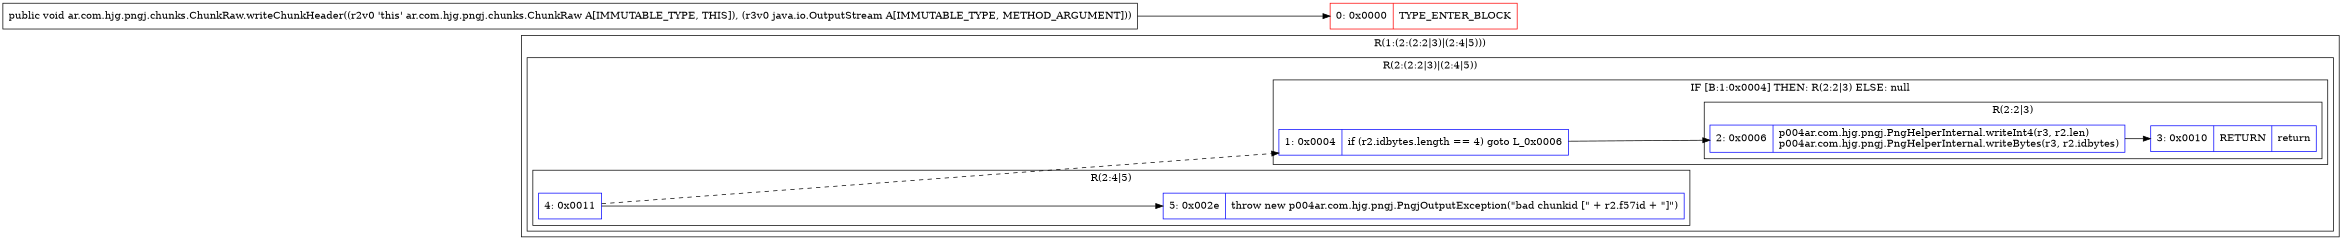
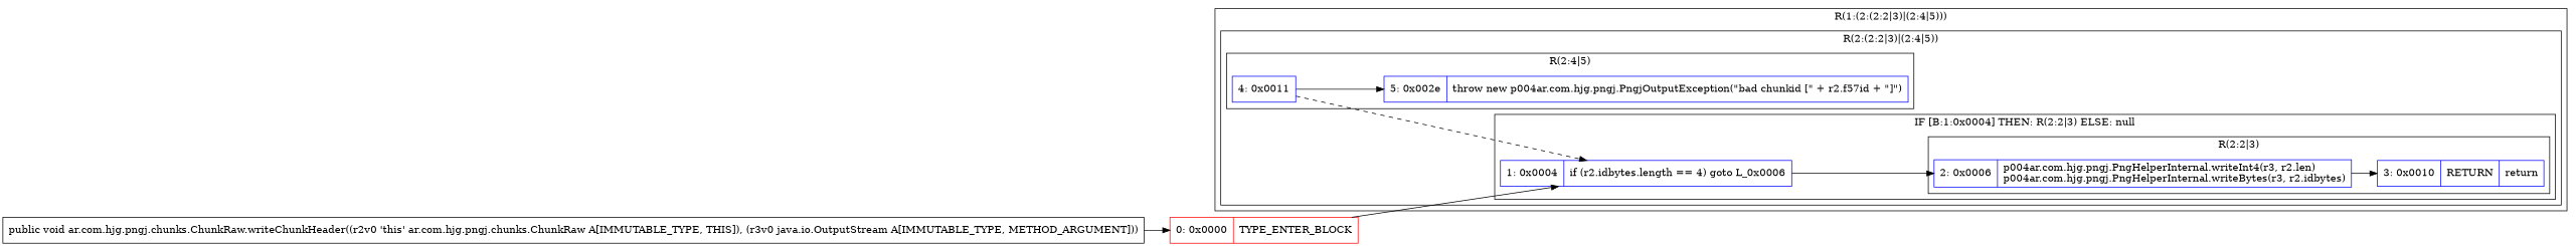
  digraph {
    rankdir=LR
    node [color=blue shape=record]
    n1 [label="{2\:\ 0x0006|p004ar.com.hjg.pngj.PngHelperInternal.writeInt4(r3, r2.len)\lp004ar.com.hjg.pngj.PngHelperInternal.writeBytes(r3, r2.idbytes)\l}"]
    n2 [label="{3\:\ 0x0010|RETURN\l|return\l}"]
    n3 [label="{1\:\ 0x0004|if (r2.idbytes.length == 4) goto L_0x0006\l}"]
    n4 [label="{4\:\ 0x0011}"]
    n5 [label="{5\:\ 0x002e|throw new p004ar.com.hjg.pngj.PngjOutputException(\"bad chunkid [\" + r2.f57id + \"]\")\l}"]
    n6 [color=red label="{0\:\ 0x0000|TYPE_ENTER_BLOCK\l}"]
    n7 [label="{public void ar.com.hjg.pngj.chunks.ChunkRaw.writeChunkHeader((r2v0 'this' ar.com.hjg.pngj.chunks.ChunkRaw A[IMMUTABLE_TYPE, THIS]), (r3v0 java.io.OutputStream A[IMMUTABLE_TYPE, METHOD_ARGUMENT])) }" color=""]
    subgraph cluster_1 {
      label="R(1:(2:(2:2|3)|(2:4|5)))"
      subgraph cluster_2 {
        label="R(2:(2:2|3)|(2:4|5))"
        subgraph cluster_3 {
          label="IF [B:1:0x0004] THEN: R(2:2|3) ELSE: null"
          n3
          subgraph cluster_4 {
            label="R(2:2|3)"
            n1
            n2
          }
        }
        subgraph cluster_5 {
          label="R(2:4|5)"
          n4
          n5
        }
      }
    }
    n1 -> n2
    n3 -> n1
    n4 -> n3 [style=dashed]
    n4 -> n5
+   n6 -> n3
    n7 -> n6
  }
